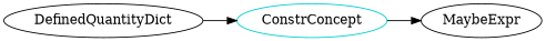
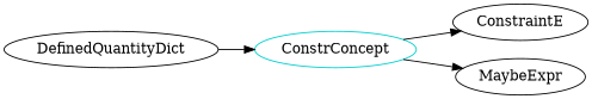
  digraph {
    rankdir=LR
    n1 [color=cyan3 label=ConstrConcept shape=oval]
+   ConstraintE
    MaybeExpr
    DefinedQuantityDict
+   n1 -> ConstraintE
    n1 -> MaybeExpr
    DefinedQuantityDict -> n1
  }
